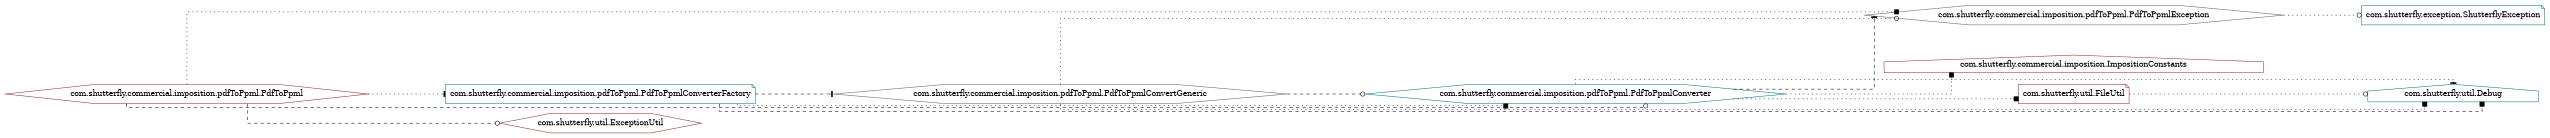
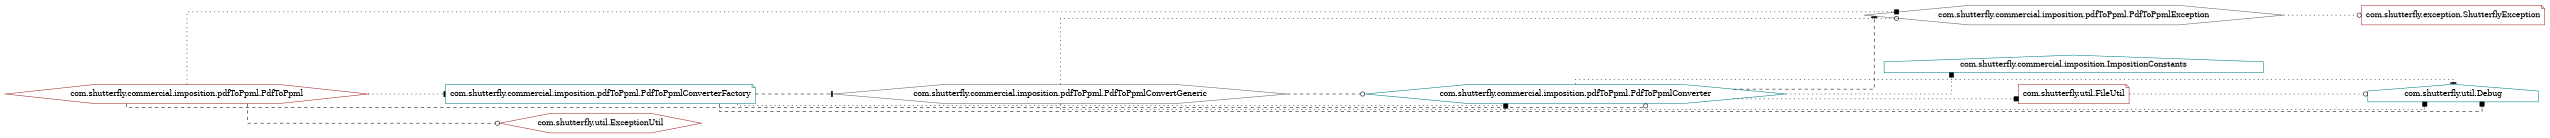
  digraph {
    concentrate=true
    rankdir=LR
    ranksep=2.0
    splines=ortho
    node [color=brown shape=hexagon]
    edge [arrowhead=box style=dotted]
    "com.shutterfly.commercial.imposition.pdfToPpml.PdfToPpmlConverter" [color=teal]
    "com.shutterfly.commercial.imposition.pdfToPpml.PdfToPpml"
    "com.shutterfly.commercial.imposition.pdfToPpml.PdfToPpmlException" [color=gray40]
    "com.shutterfly.commercial.imposition.pdfToPpml.PdfToPpmlConverterFactory" [color=teal shape=note]
    "com.shutterfly.util.ExceptionUtil"
    "com.shutterfly.util.Debug" [color=teal shape=house]
-   "com.shutterfly.commercial.imposition.ImpositionConstants" [shape=house]
+   "com.shutterfly.commercial.imposition.ImpositionConstants" [color=teal shape=house]
    "com.shutterfly.util.FileUtil" [shape=note]
-   "com.shutterfly.exception.ShutterflyException" [color=teal shape=note]
+   "com.shutterfly.exception.ShutterflyException" [shape=note]
    "com.shutterfly.commercial.imposition.pdfToPpml.PdfToPpmlConvertGeneric" [color=gray40]
    "com.shutterfly.commercial.imposition.pdfToPpml.PdfToPpmlConverter" -> "com.shutterfly.commercial.imposition.pdfToPpml.PdfToPpmlException" [arrowhead=tee style=dashed]
    "com.shutterfly.commercial.imposition.pdfToPpml.PdfToPpmlConverter" -> "com.shutterfly.util.Debug" [arrowhead=tee]
    "com.shutterfly.commercial.imposition.pdfToPpml.PdfToPpmlConverter" -> "com.shutterfly.commercial.imposition.ImpositionConstants"
    "com.shutterfly.commercial.imposition.pdfToPpml.PdfToPpmlConverter" -> "com.shutterfly.util.FileUtil"
    "com.shutterfly.commercial.imposition.pdfToPpml.PdfToPpml" -> "com.shutterfly.commercial.imposition.pdfToPpml.PdfToPpmlConverter" [arrowhead=odot style=dashed]
    "com.shutterfly.commercial.imposition.pdfToPpml.PdfToPpml" -> "com.shutterfly.commercial.imposition.pdfToPpml.PdfToPpmlException"
    "com.shutterfly.commercial.imposition.pdfToPpml.PdfToPpml" -> "com.shutterfly.commercial.imposition.pdfToPpml.PdfToPpmlConverterFactory" [arrowhead=tee]
    "com.shutterfly.commercial.imposition.pdfToPpml.PdfToPpml" -> "com.shutterfly.util.ExceptionUtil" [arrowhead=odot style=dashed]
    "com.shutterfly.commercial.imposition.pdfToPpml.PdfToPpmlException" -> "com.shutterfly.exception.ShutterflyException" [arrowhead=odot]
    "com.shutterfly.commercial.imposition.pdfToPpml.PdfToPpmlConverterFactory" -> "com.shutterfly.commercial.imposition.pdfToPpml.PdfToPpmlConverter"
    "com.shutterfly.commercial.imposition.pdfToPpml.PdfToPpmlConverterFactory" -> "com.shutterfly.util.Debug" [style=dashed]
    "com.shutterfly.commercial.imposition.pdfToPpml.PdfToPpmlConverterFactory" -> "com.shutterfly.commercial.imposition.pdfToPpml.PdfToPpmlConvertGeneric" [arrowhead=tee style=dashed]
    "com.shutterfly.util.FileUtil" -> "com.shutterfly.util.Debug" [arrowhead=odot]
    "com.shutterfly.commercial.imposition.pdfToPpml.PdfToPpmlConvertGeneric" -> "com.shutterfly.commercial.imposition.pdfToPpml.PdfToPpmlConverter" [arrowhead=odot style=dashed]
    "com.shutterfly.commercial.imposition.pdfToPpml.PdfToPpmlConvertGeneric" -> "com.shutterfly.commercial.imposition.pdfToPpml.PdfToPpmlException" [arrowhead=odot]
    "com.shutterfly.commercial.imposition.pdfToPpml.PdfToPpmlConvertGeneric" -> "com.shutterfly.util.Debug"
  }
